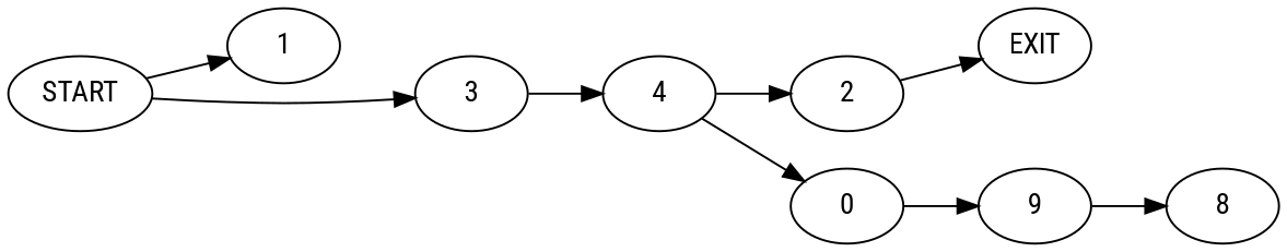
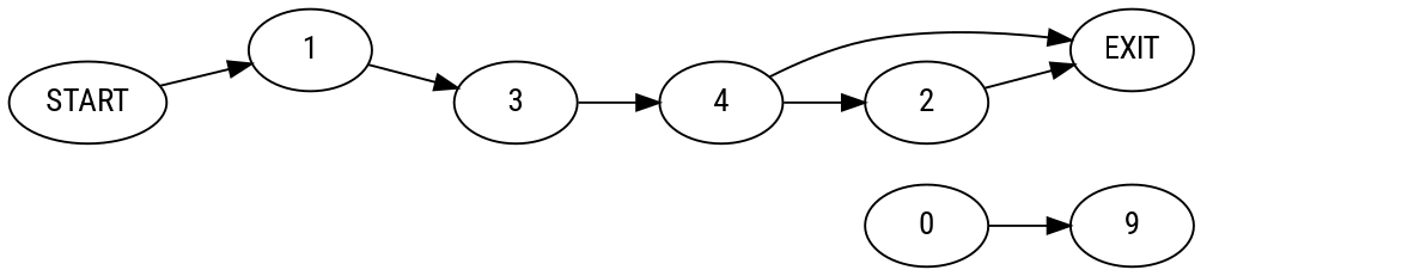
  digraph {
    fontname="Roboto Condensed"
    rankdir=LR
    node [fontname="Roboto Condensed"]
    edge [fontname="Roboto Condensed"]
    n1 [label=START]
    1
    3
    n4 [label=EXIT]
    2
    4
    n7 [label=0]
    n8 [label=9]
-   8
    n1 -> 1
-   n1 -> 3
+   1 -> 3
    3 -> 4
    2 -> n4
    4 -> 2
-   4 -> n7
+   4 -> n4
    n7 -> n8
-   n8 -> 8
  }
